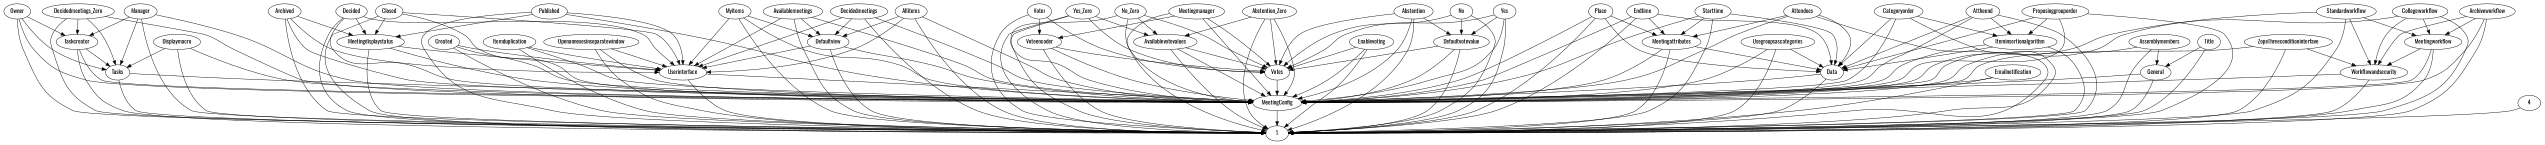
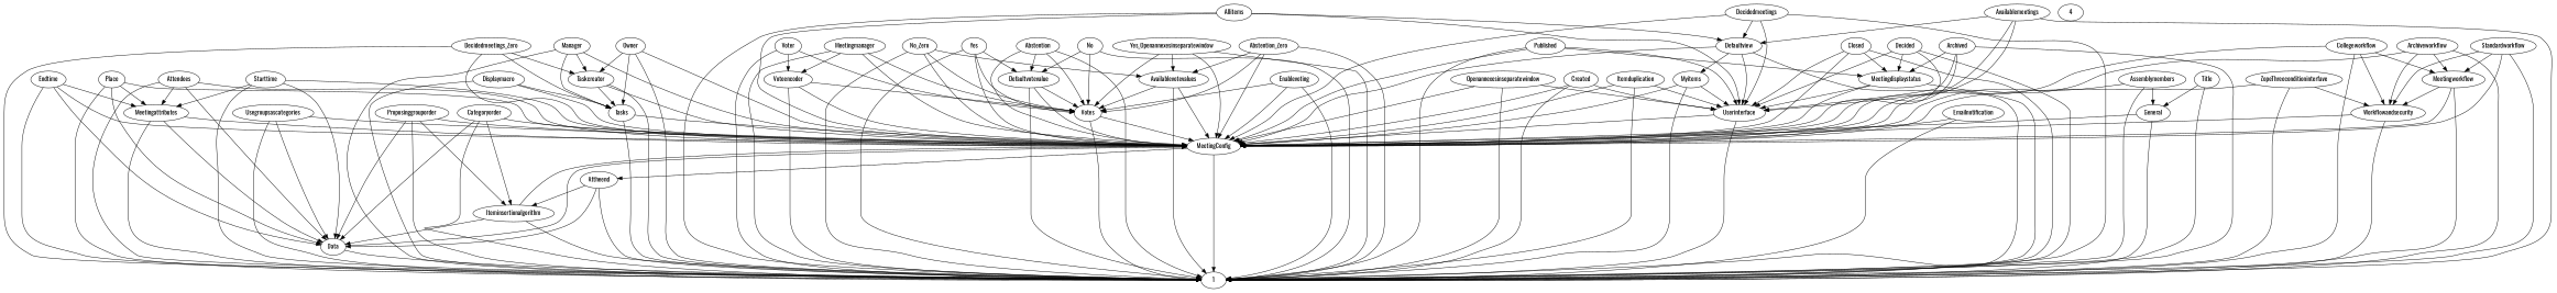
  digraph {
    fontname=Oswald
    node [fontname=Oswald]
    edge [fontname=Oswald]
    Voter
    1
    Votes
    Voteencoder
    MeetingConfig
    Owner
    Taskcreator
    Tasks
    Availablevotevalues
    Published
    Userinterface
    Meetingdisplaystatus
    Openannexesinseparatewindow
    Categoryorder
    Iteminsertionalgorithm
    Data
    General
    Displaymacro
    No
    Defaultvotevalue
    Collegeworkflow
    Workflowandsecurity
    Meetingworkflow
    Archiveworkflow
    Defaultview
    Enablevoting
    n27 [label=Decidedmeetings_Zero]
    Assemblymembers
    Endtime
    Meetingattributes
    Manager
    Decided
    Place
    Attheend
    Title
    Created
    Proposinggrouporder
    ZopeThreeconditioninterfave
    No_Zero
    Usegroupsascategories
-   Yes_Zero
+   Yes_Zero [label=Yes_Openannexesinseparatewindow]
    Emailnotification
    Allitems
    Decidedmeetings
    Archived
    n46 [label=4]
    Yes
    Availablemeetings
    Starttime
    Abstention_Zero
    Closed
    Abstention
    Standardworkflow
    Attendees
    Itemduplication
    Meetingmanager
    Myitems
    Voter -> 1
    Voter -> Votes
    Voter -> Voteencoder
-   n46 -> 1
+   Votes -> 1
    Votes -> MeetingConfig
    Voteencoder -> 1
    Voteencoder -> Votes
    Voteencoder -> MeetingConfig
    MeetingConfig -> 1
    Owner -> 1
    Owner -> MeetingConfig
    Owner -> Taskcreator
    Owner -> Tasks
    Taskcreator -> 1
    Taskcreator -> MeetingConfig
    Taskcreator -> Tasks
    Tasks -> 1
    Tasks -> MeetingConfig
    Availablevotevalues -> 1
    Availablevotevalues -> Votes
    Availablevotevalues -> MeetingConfig
    Published -> 1
    Published -> MeetingConfig
    Published -> Userinterface
    Published -> Meetingdisplaystatus
    Userinterface -> 1
    Userinterface -> MeetingConfig
    Meetingdisplaystatus -> 1
    Meetingdisplaystatus -> MeetingConfig
    Meetingdisplaystatus -> Userinterface
    Openannexesinseparatewindow -> 1
    Openannexesinseparatewindow -> MeetingConfig
    Openannexesinseparatewindow -> Userinterface
    Categoryorder -> 1
    Categoryorder -> MeetingConfig
    Categoryorder -> Iteminsertionalgorithm
    Categoryorder -> Data
    Iteminsertionalgorithm -> 1
    Iteminsertionalgorithm -> MeetingConfig
    Iteminsertionalgorithm -> Data
    Data -> 1
    Data -> MeetingConfig
    General -> 1
    General -> MeetingConfig
    Displaymacro -> 1
    Displaymacro -> MeetingConfig
    Displaymacro -> Tasks
    No -> 1
    No -> Votes
    No -> Defaultvotevalue
    Defaultvotevalue -> 1
    Defaultvotevalue -> Votes
    Defaultvotevalue -> MeetingConfig
    Collegeworkflow -> 1
    Collegeworkflow -> MeetingConfig
    Collegeworkflow -> Workflowandsecurity
    Collegeworkflow -> Meetingworkflow
    Workflowandsecurity -> 1
    Workflowandsecurity -> MeetingConfig
    Meetingworkflow -> 1
    Meetingworkflow -> MeetingConfig
    Meetingworkflow -> Workflowandsecurity
    Archiveworkflow -> 1
    Archiveworkflow -> MeetingConfig
    Archiveworkflow -> Workflowandsecurity
    Archiveworkflow -> Meetingworkflow
    Defaultview -> 1
    Defaultview -> MeetingConfig
    Defaultview -> Userinterface
    Enablevoting -> 1
    Enablevoting -> Votes
    Enablevoting -> MeetingConfig
    n27 -> 1
    n27 -> MeetingConfig
    n27 -> Taskcreator
    n27 -> Tasks
    Assemblymembers -> 1
    Assemblymembers -> MeetingConfig
    Assemblymembers -> General
    Endtime -> 1
    Endtime -> MeetingConfig
    Endtime -> Data
    Endtime -> Meetingattributes
    Meetingattributes -> 1
    Meetingattributes -> MeetingConfig
    Meetingattributes -> Data
    Manager -> 1
    Manager -> MeetingConfig
    Manager -> Taskcreator
    Manager -> Tasks
    Decided -> 1
    Decided -> MeetingConfig
    Decided -> Userinterface
    Decided -> Meetingdisplaystatus
    Place -> 1
    Place -> MeetingConfig
    Place -> Data
    Place -> Meetingattributes
    Attheend -> 1
-   Attheend -> MeetingConfig
+   MeetingConfig -> Attheend
    Attheend -> Iteminsertionalgorithm
    Attheend -> Data
    Title -> 1
    Title -> General
    Created -> 1
    Created -> MeetingConfig
    Created -> Userinterface
    Proposinggrouporder -> 1
    Proposinggrouporder -> MeetingConfig
    Proposinggrouporder -> Iteminsertionalgorithm
    Proposinggrouporder -> Data
    ZopeThreeconditioninterfave -> 1
    ZopeThreeconditioninterfave -> MeetingConfig
    ZopeThreeconditioninterfave -> Workflowandsecurity
    No_Zero -> 1
    No_Zero -> Votes
    No_Zero -> MeetingConfig
    No_Zero -> Availablevotevalues
    Usegroupsascategories -> 1
    Usegroupsascategories -> MeetingConfig
    Usegroupsascategories -> Data
    Yes_Zero -> 1
    Yes_Zero -> Votes
    Yes_Zero -> MeetingConfig
    Yes_Zero -> Availablevotevalues
    Emailnotification -> 1
    Emailnotification -> MeetingConfig
    Allitems -> 1
    Allitems -> MeetingConfig
    Allitems -> Userinterface
    Allitems -> Defaultview
    Decidedmeetings -> 1
    Decidedmeetings -> MeetingConfig
    Decidedmeetings -> Userinterface
    Decidedmeetings -> Defaultview
    Archived -> 1
    Archived -> MeetingConfig
    Archived -> Userinterface
    Archived -> Meetingdisplaystatus
    Yes -> 1
    Yes -> Votes
    Yes -> MeetingConfig
    Yes -> Defaultvotevalue
    Availablemeetings -> 1
    Availablemeetings -> MeetingConfig
    Availablemeetings -> Userinterface
    Availablemeetings -> Defaultview
    Starttime -> 1
    Starttime -> MeetingConfig
    Starttime -> Data
    Starttime -> Meetingattributes
    Abstention_Zero -> 1
    Abstention_Zero -> Votes
    Abstention_Zero -> MeetingConfig
    Abstention_Zero -> Availablevotevalues
    Closed -> 1
    Closed -> MeetingConfig
    Closed -> Userinterface
    Closed -> Meetingdisplaystatus
    Abstention -> 1
    Abstention -> Votes
    Abstention -> MeetingConfig
    Abstention -> Defaultvotevalue
    Standardworkflow -> 1
    Standardworkflow -> MeetingConfig
    Standardworkflow -> Workflowandsecurity
    Standardworkflow -> Meetingworkflow
    Attendees -> 1
    Attendees -> MeetingConfig
    Attendees -> Data
    Attendees -> Meetingattributes
    Itemduplication -> 1
    Itemduplication -> MeetingConfig
    Itemduplication -> Userinterface
    Meetingmanager -> 1
    Meetingmanager -> Votes
    Meetingmanager -> Voteencoder
    Meetingmanager -> MeetingConfig
    Myitems -> 1
    Myitems -> MeetingConfig
    Myitems -> Userinterface
-   Myitems -> Defaultview
+   Defaultview -> Myitems
  }
